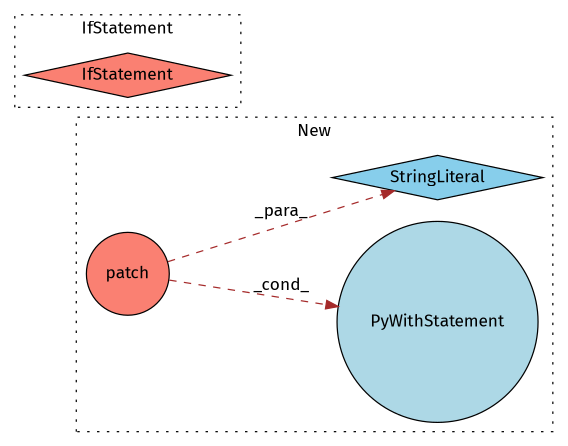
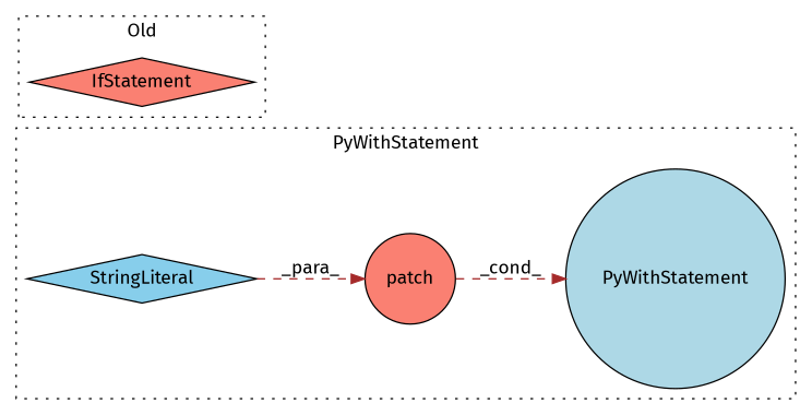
  digraph {
    rankdir=LR
    fontname="Fira Sans"
    node [shape=circle style=filled fillcolor=salmon fontname="Fira Sans"]
    edge [color=brown style=dashed fontname="Fira Sans"]
    n1 [a=32 l="6,1" label=patch s="5893,5934"]
    n2 [a=104 l="10,2" label=PyWithStatement s="5883,5935" fillcolor=lightblue]
    n3 [a=45 l=35 label=StringLiteral s=5899 shape=diamond fillcolor=skyblue]
    n4 [a=25 l="4,3" label=IfStatement s="5855,5901" shape=diamond]
    subgraph cluster_1 {
-     label=New
+     label=PyWithStatement
      style=dotted
      n1
      n2
      n3
    }
    subgraph cluster_2 {
-     label=IfStatement
+     label=Old
      style=dotted
      n4
    }
    n1 -> n2 [label=_cond_]
-   n1 -> n3 [label=_para_]
+   n3 -> n1 [label=_para_]
  }
